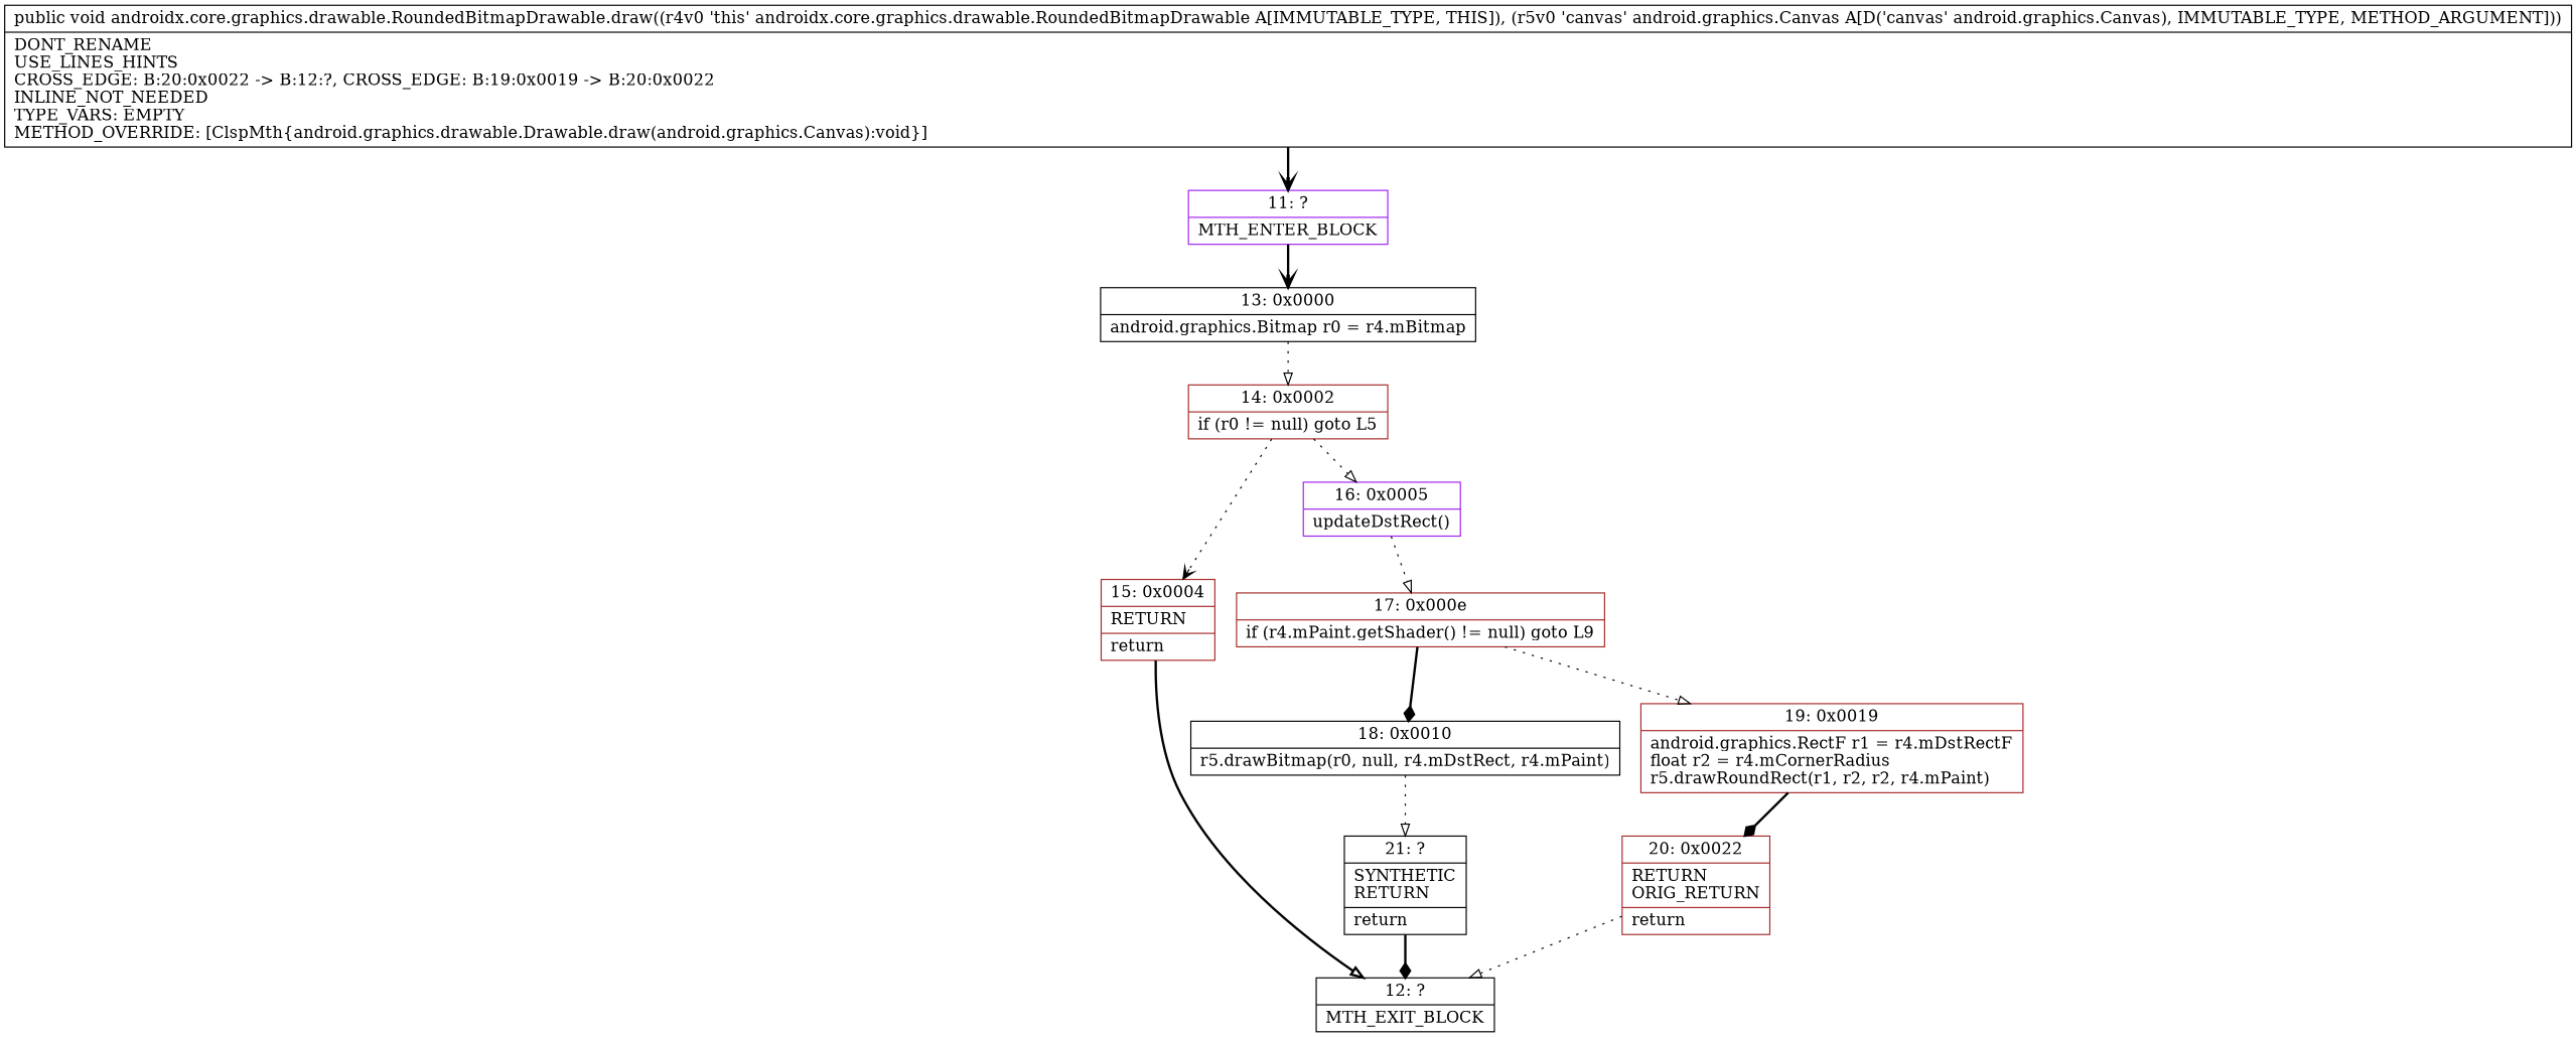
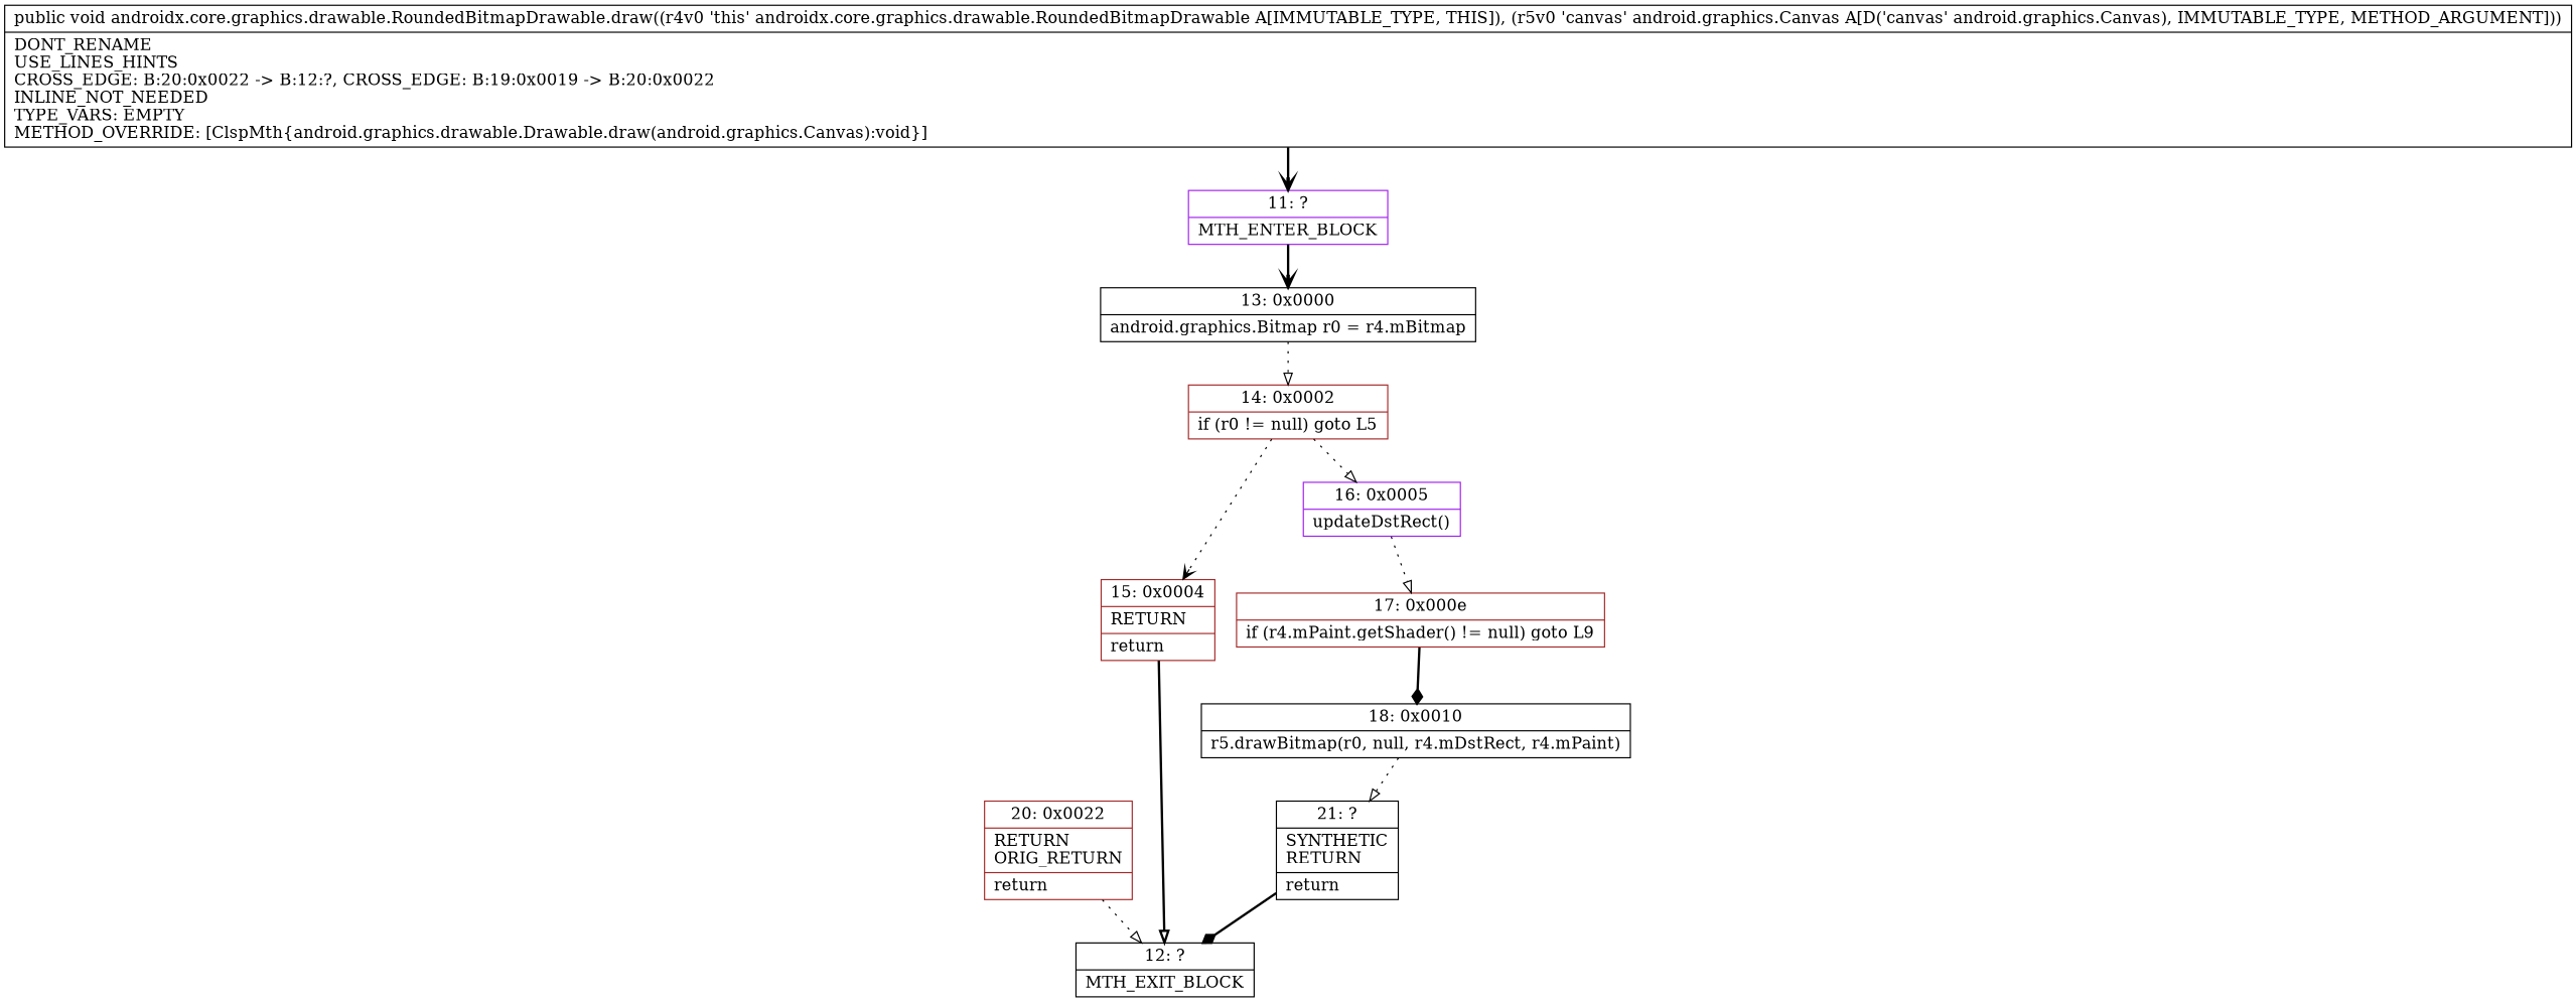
  digraph {
    node [color=black shape=record]
    edge [arrowhead=onormal style=dotted]
    n1 [color=purple label="{11\:\ ?|MTH_ENTER_BLOCK\l}"]
    n2 [label="{13\:\ 0x0000|android.graphics.Bitmap r0 = r4.mBitmap\l}"]
    n3 [color=brown label="{14\:\ 0x0002|if (r0 != null) goto L5\l}"]
    n4 [color=brown label="{15\:\ 0x0004|RETURN\l|return\l}"]
    n5 [color=purple label="{16\:\ 0x0005|updateDstRect()\l}"]
    n6 [label="{12\:\ ?|MTH_EXIT_BLOCK\l}"]
    n7 [color=brown label="{17\:\ 0x000e|if (r4.mPaint.getShader() != null) goto L9\l}"]
    n8 [label="{18\:\ 0x0010|r5.drawBitmap(r0, null, r4.mDstRect, r4.mPaint)\l}"]
-   n9 [color=brown label="{19\:\ 0x0019|android.graphics.RectF r1 = r4.mDstRectF\lfloat r2 = r4.mCornerRadius\lr5.drawRoundRect(r1, r2, r2, r4.mPaint)\l}"]
    n10 [label="{21\:\ ?|SYNTHETIC\lRETURN\l|return\l}"]
    n11 [color=brown label="{20\:\ 0x0022|RETURN\lORIG_RETURN\l|return\l}"]
    n12 [label="{public void androidx.core.graphics.drawable.RoundedBitmapDrawable.draw((r4v0 'this' androidx.core.graphics.drawable.RoundedBitmapDrawable A[IMMUTABLE_TYPE, THIS]), (r5v0 'canvas' android.graphics.Canvas A[D('canvas' android.graphics.Canvas), IMMUTABLE_TYPE, METHOD_ARGUMENT]))  | DONT_RENAME\lUSE_LINES_HINTS\lCROSS_EDGE: B:20:0x0022 \-\> B:12:?, CROSS_EDGE: B:19:0x0019 \-\> B:20:0x0022\lINLINE_NOT_NEEDED\lTYPE_VARS: EMPTY\lMETHOD_OVERRIDE: [ClspMth\{android.graphics.drawable.Drawable.draw(android.graphics.Canvas):void\}]\l}"]
    n1 -> n2 [arrowhead=vee style=bold]
    n2 -> n3
    n3 -> n4 [arrowhead=vee]
    n3 -> n5
    n4 -> n6 [style=bold]
    n5 -> n7
    n7 -> n8 [arrowhead=diamond style=bold]
-   n7 -> n9
    n8 -> n10
-   n9 -> n11 [arrowhead=diamond style=bold]
    n10 -> n6 [arrowhead=diamond style=bold]
    n11 -> n6
    n12 -> n1 [arrowhead=vee style=bold]
  }
